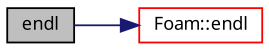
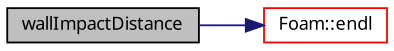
  digraph {
    rankdir=LR
    fontname="Noto Sans"
    node [fontname="Noto Sans" fontsize=10 shape=record]
-   n1 [color=black fillcolor=grey75 fontcolor=black height=0.2 label=endl style=filled width=0.4]
+   n1 [color=black fillcolor=grey75 fontcolor=black height=0.2 label=wallImpactDistance style=filled width=0.4]
    n2 [color=red height=0.2 label="Foam::endl" width=0.4]
    n1 -> n2 [color=midnightblue fontname="Noto Sans" fontsize=10 labelfontname=FreeSans labelfontsize=10 style=solid]
  }
